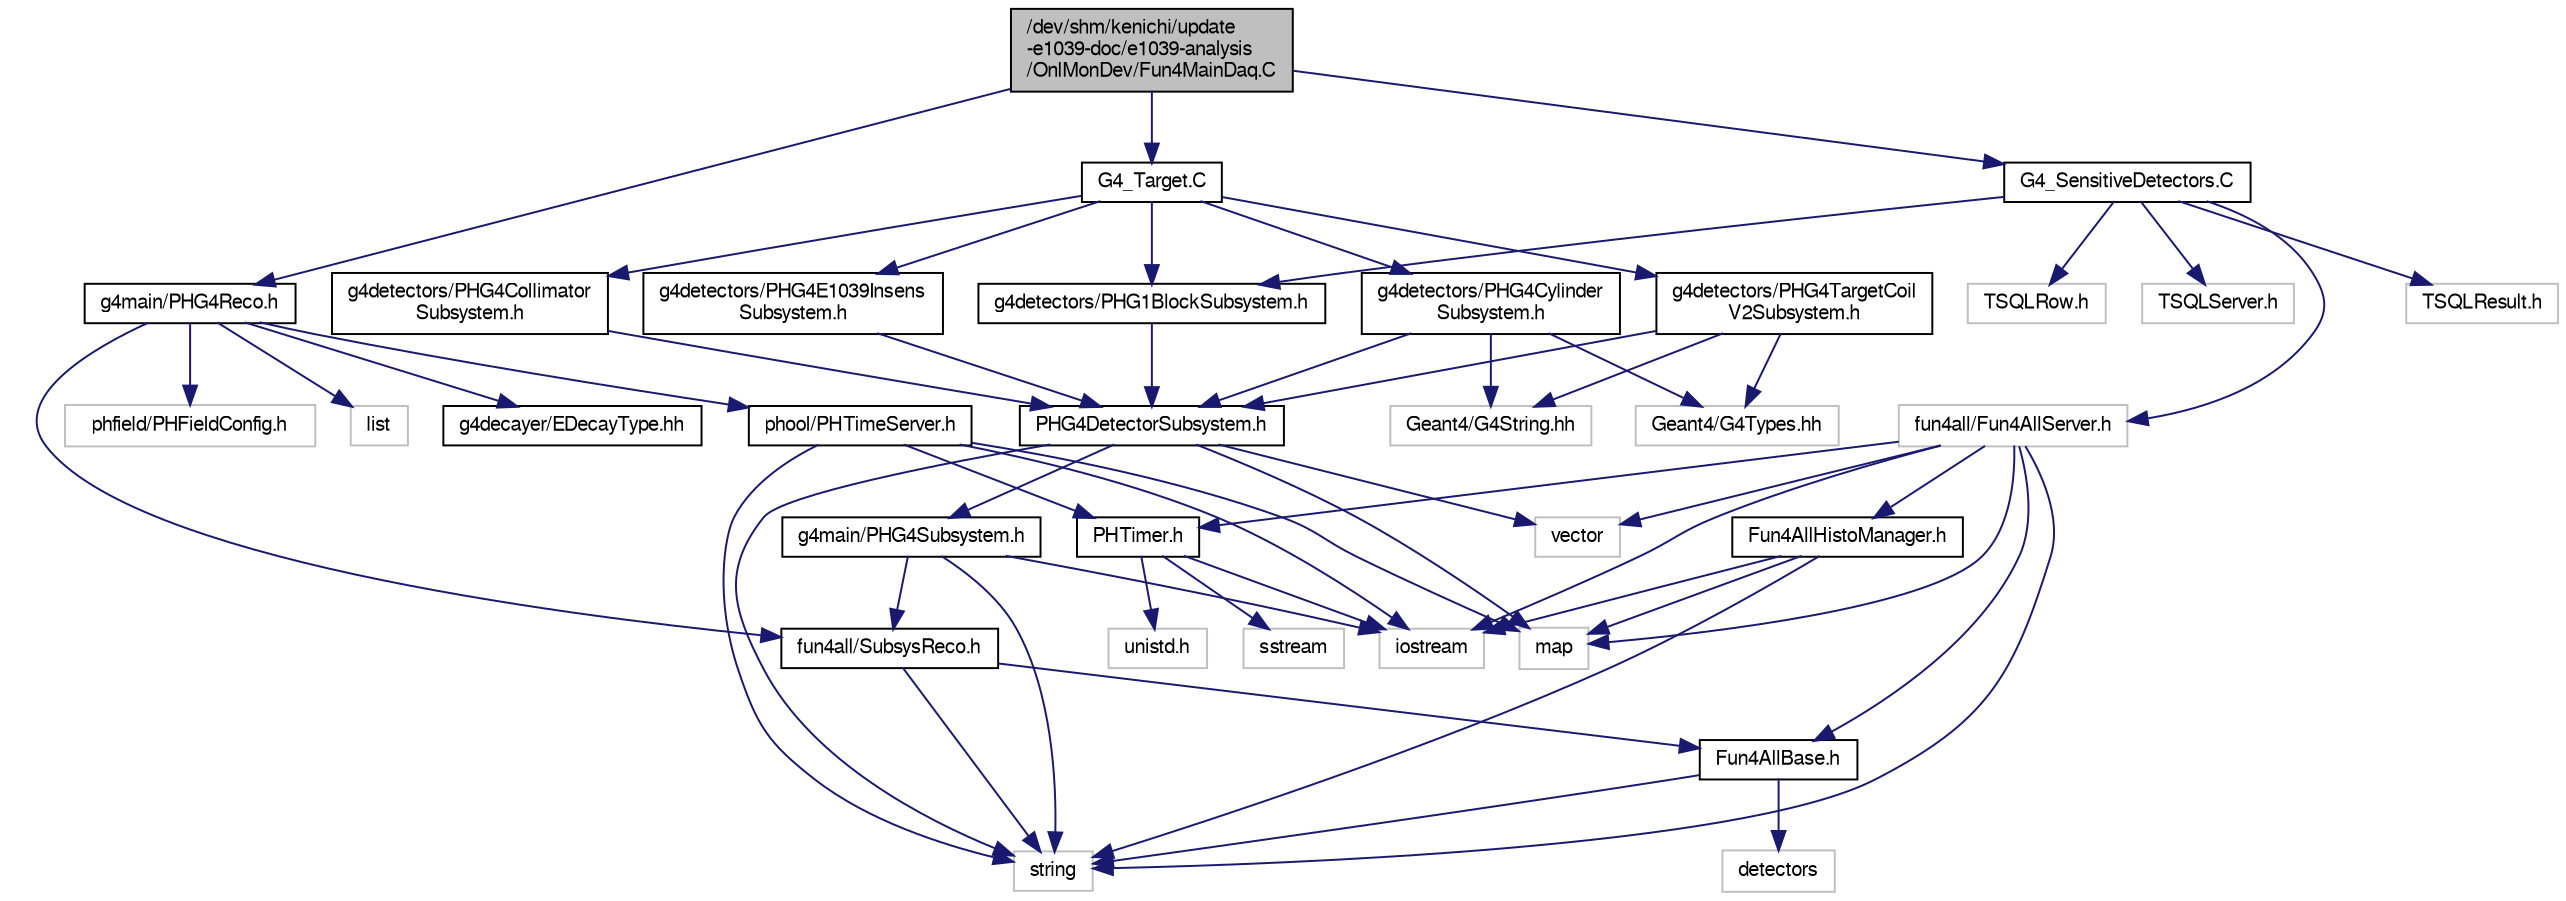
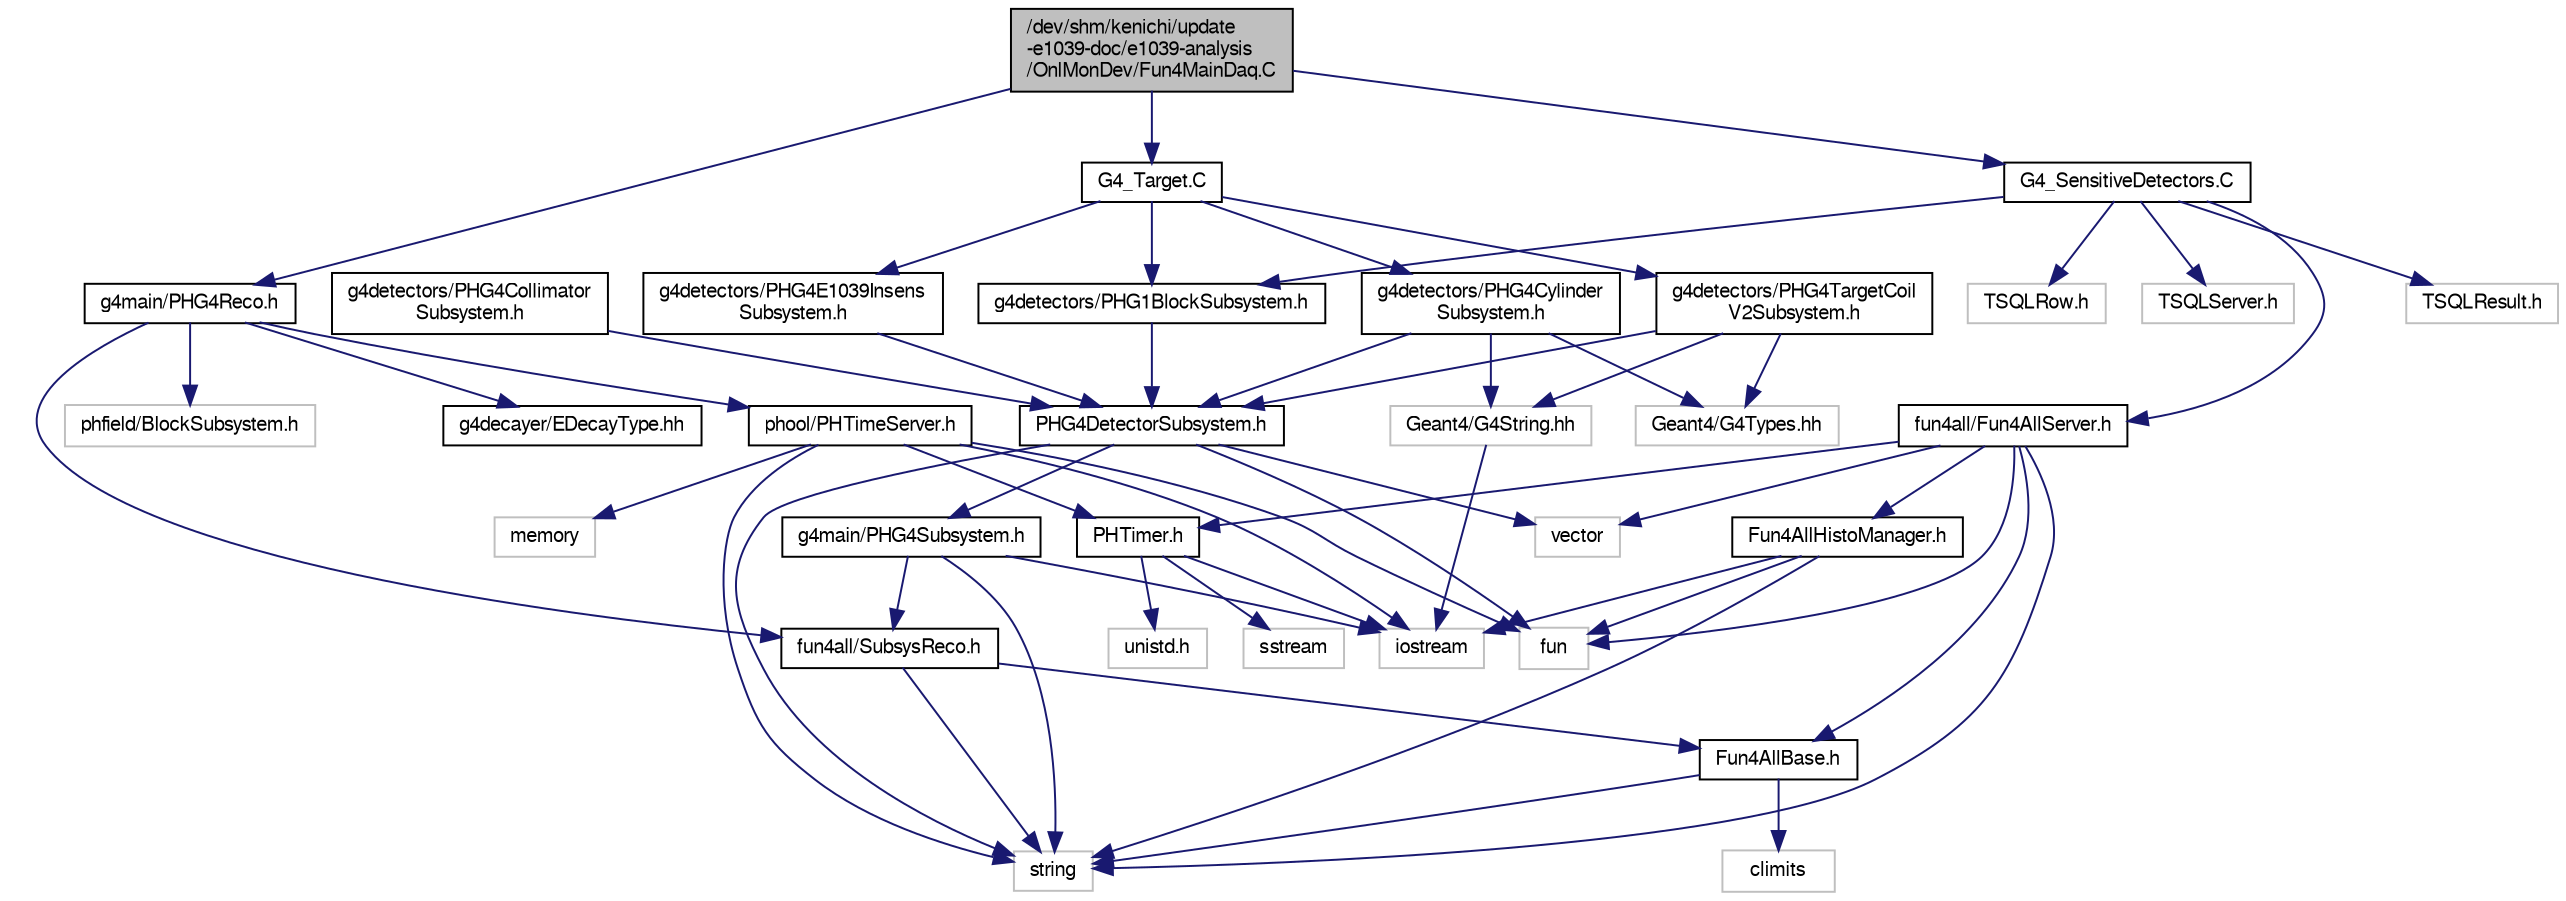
  digraph {
    node [color=black fontname=FreeSans fontsize=10 shape=record]
    edge [color=midnightblue fontname=FreeSans fontsize=10 labelfontname=FreeSans labelfontsize=10 style=solid]
    n1 [fillcolor=grey75 fontcolor=black height=0.2 label="/dev/shm/kenichi/update\l-e1039-doc/e1039-analysis\l/OnlMonDev/Fun4MainDaq.C" style=filled width=0.4]
    n2 [height=0.2 label="g4main/PHG4Reco.h" width=0.4]
    n3 [height=0.2 label="G4_SensitiveDetectors.C" width=0.4]
    n4 [height=0.2 label="G4_Target.C" width=0.4]
    n5 [height=0.2 label="g4decayer/EDecayType.hh" width=0.4]
    n6 [height=0.2 label="fun4all/SubsysReco.h" width=0.4]
-   n7 [color=grey75 height=0.2 label="phfield/PHFieldConfig.h" width=0.4]
+   n7 [color=grey75 height=0.2 label="phfield/BlockSubsystem.h" width=0.4]
    n8 [height=0.2 label="phool/PHTimeServer.h" width=0.4]
-   n9 [color=grey75 height=0.2 label=list width=0.4]
    n10 [height=0.2 label="g4detectors/PHG1BlockSubsystem.h" width=0.4]
-   n11 [color=grey75 height=0.2 label="fun4all/Fun4AllServer.h" width=0.4]
+   n11 [height=0.2 label="fun4all/Fun4AllServer.h" width=0.4]
    n12 [color=grey75 height=0.2 label="TSQLServer.h" width=0.4]
    n13 [color=grey75 height=0.2 label="TSQLResult.h" width=0.4]
    n14 [color=grey75 height=0.2 label="TSQLRow.h" width=0.4]
    n15 [height=0.2 label="g4detectors/PHG4E1039Insens\lSubsystem.h" width=0.4]
    n16 [height=0.2 label="g4detectors/PHG4TargetCoil\lV2Subsystem.h" width=0.4]
    n17 [height=0.2 label="g4detectors/PHG4Collimator\lSubsystem.h" width=0.4]
    n18 [height=0.2 label="g4detectors/PHG4Cylinder\lSubsystem.h" width=0.4]
    n19 [height=0.2 label="Fun4AllBase.h" width=0.4]
    n20 [color=grey75 height=0.2 label=string width=0.4]
    n21 [height=0.2 label="PHTimer.h" width=0.4]
    n22 [color=grey75 height=0.2 label=iostream width=0.4]
-   n23 [color=grey75 height=0.2 label=map width=0.4]
-   n25 [color=grey75 height=0.2 label=detectors width=0.4]
+   n23 [color=grey75 height=0.2 label=fun width=0.4]
+   n24 [color=grey75 height=0.2 label=memory width=0.4]
+   n25 [color=grey75 height=0.2 label=climits width=0.4]
    n26 [color=grey75 height=0.2 label=sstream width=0.4]
    n27 [color=grey75 height=0.2 label="unistd.h" width=0.4]
    n28 [height=0.2 label="PHG4DetectorSubsystem.h" width=0.4]
    n29 [color=grey75 height=0.2 label=vector width=0.4]
    n30 [height=0.2 label="Fun4AllHistoManager.h" width=0.4]
    n31 [height=0.2 label="g4main/PHG4Subsystem.h" width=0.4]
    n32 [color=grey75 height=0.2 label="Geant4/G4String.hh" width=0.4]
    n33 [color=grey75 height=0.2 label="Geant4/G4Types.hh" width=0.4]
    n1 -> n2
    n1 -> n3
    n1 -> n4
    n2 -> n5
    n2 -> n6
    n2 -> n7
    n2 -> n8
-   n2 -> n9
    n3 -> n10
    n3 -> n11
    n3 -> n12
    n3 -> n13
    n3 -> n14
    n4 -> n10
    n4 -> n15
    n4 -> n16
-   n4 -> n17
    n4 -> n18
    n6 -> n19
    n6 -> n20
    n8 -> n20
    n8 -> n21
    n8 -> n22
    n8 -> n23
+   n8 -> n24
    n10 -> n28
    n11 -> n19
    n11 -> n20
    n11 -> n21
-   n11 -> n22
+   n32 -> n22
    n11 -> n23
    n11 -> n29
    n11 -> n30
    n15 -> n28
    n16 -> n28
    n16 -> n32
    n16 -> n33
    n17 -> n28
    n18 -> n28
    n18 -> n32
    n18 -> n33
    n19 -> n20
    n19 -> n25
    n21 -> n22
    n21 -> n26
    n21 -> n27
    n28 -> n20
    n28 -> n23
    n28 -> n29
    n28 -> n31
    n30 -> n20
    n30 -> n22
    n30 -> n23
    n31 -> n6
    n31 -> n20
    n31 -> n22
  }
